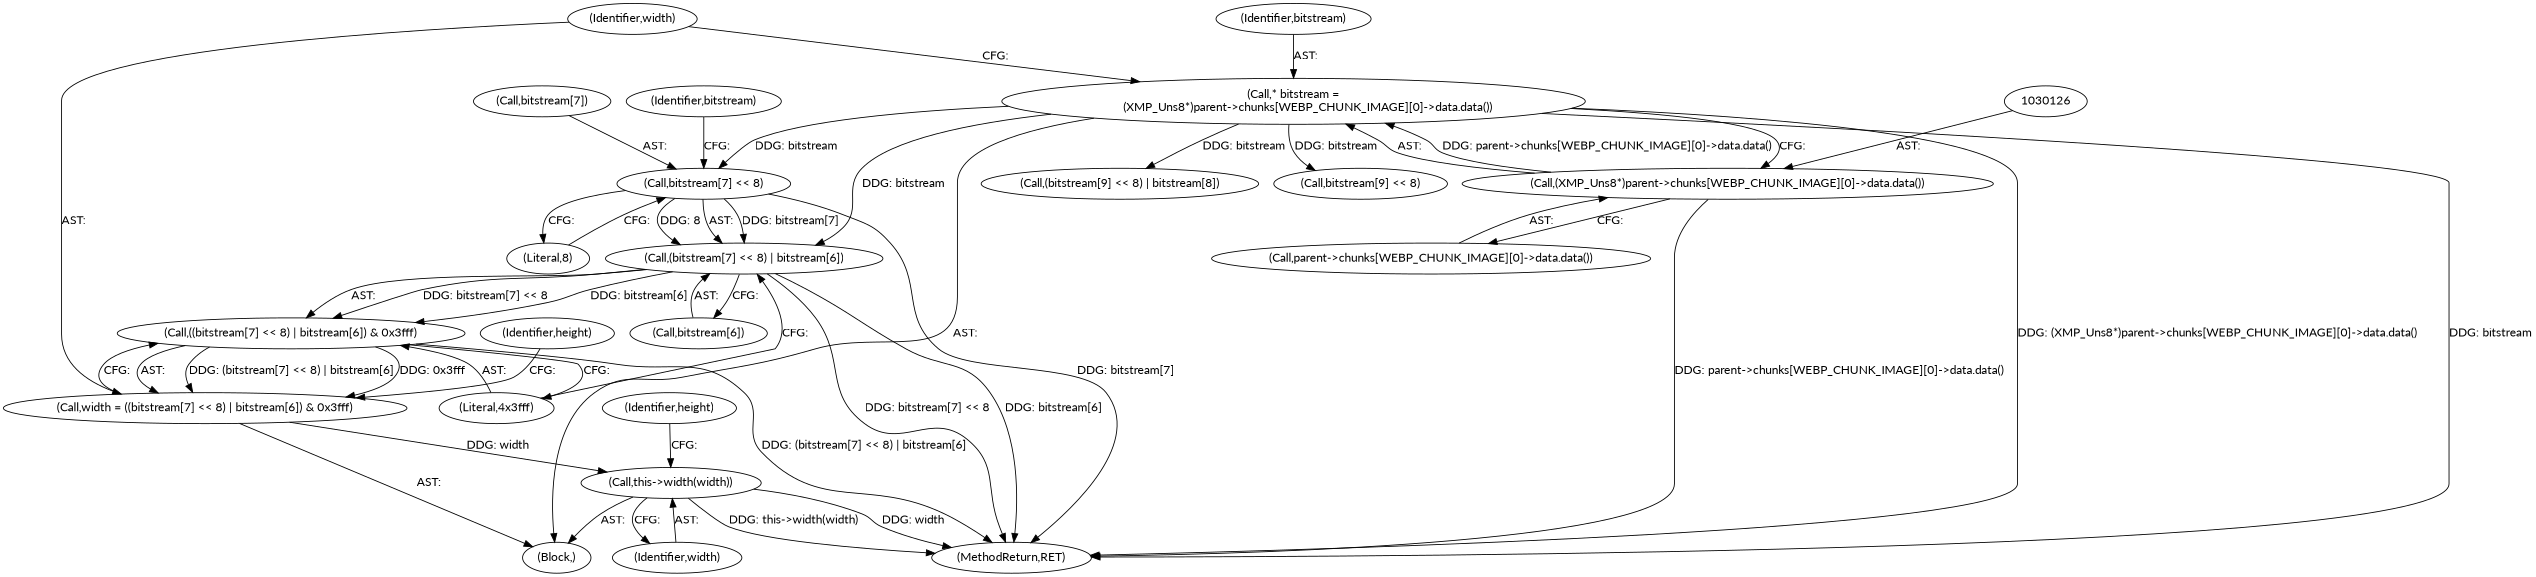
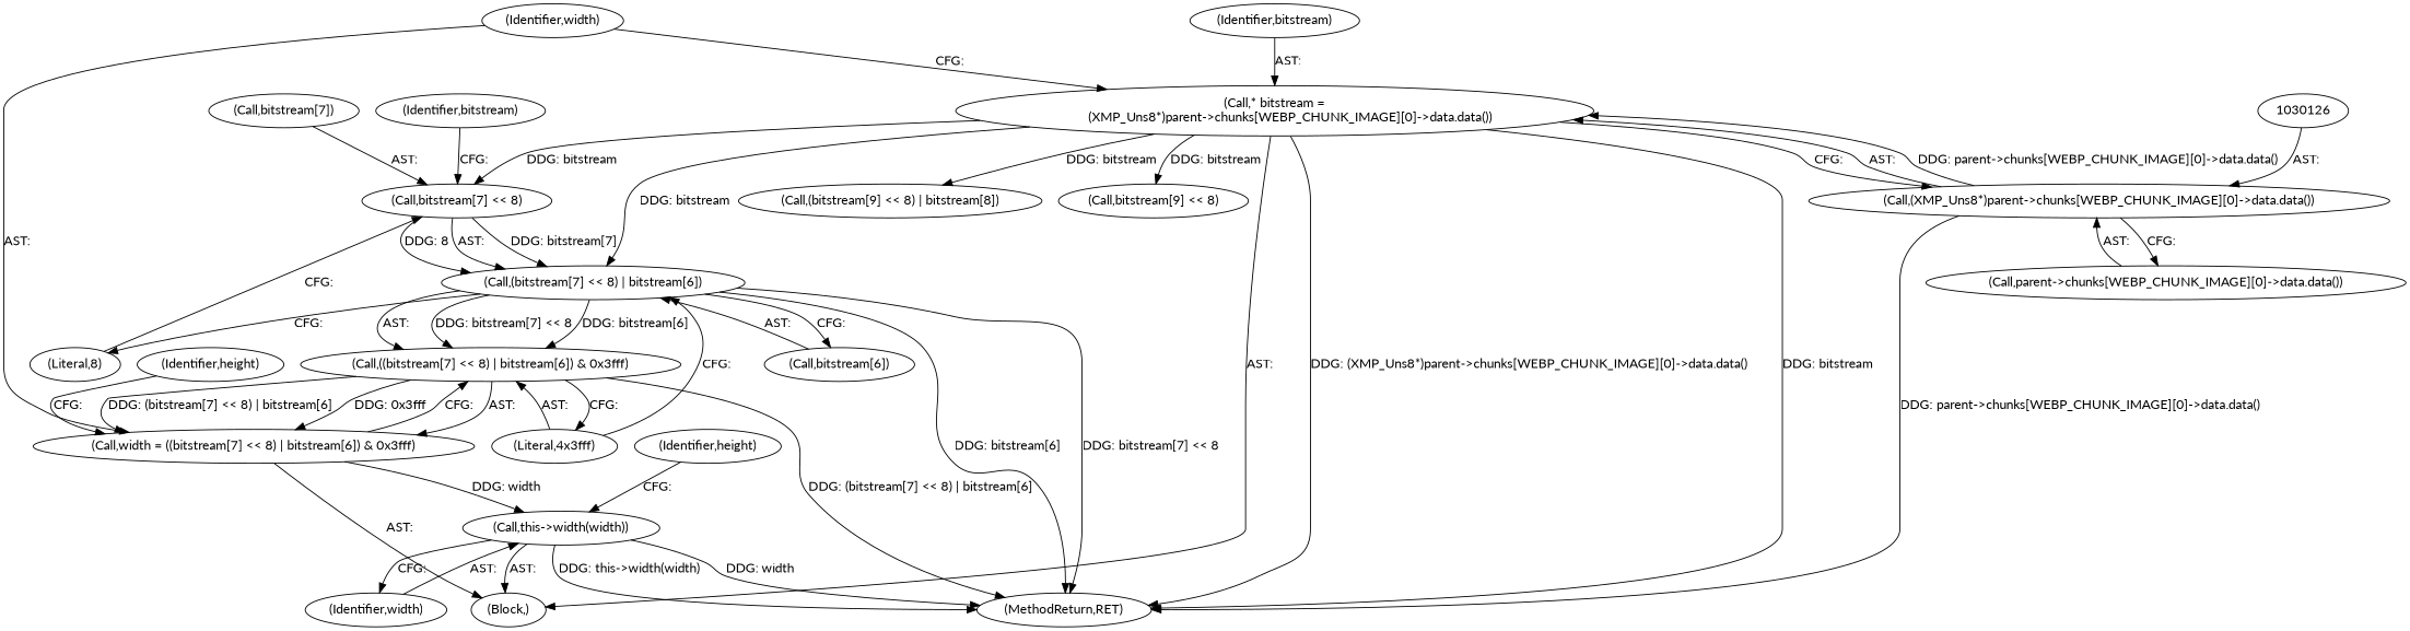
  digraph {
    fontname=Lato
    node [fontname=Lato]
    edge [fontname=Lato]
    n1 [label="(Call,bitstream[7] << 8)"]
    n2 [label="(Call,(bitstream[7] << 8) | bitstream[6])"]
    n3 [label="(MethodReturn,RET)"]
    n4 [label="(Literal,8)"]
    n5 [label="(Call,((bitstream[7] << 8) | bitstream[6]) & 0x3fff)"]
    n6 [label="(Call,bitstream[6])"]
    n7 [label="(Call,* bitstream =\n         (XMP_Uns8*)parent->chunks[WEBP_CHUNK_IMAGE][0]->data.data())"]
    n8 [label="(Call,(XMP_Uns8*)parent->chunks[WEBP_CHUNK_IMAGE][0]->data.data())"]
    n9 [label="(Call,(bitstream[9] << 8) | bitstream[8])"]
    n10 [label="(Block,)"]
    n11 [label="(Call,bitstream[9] << 8)"]
    n12 [label="(Call,parent->chunks[WEBP_CHUNK_IMAGE][0]->data.data())"]
    n13 [label="(Call,width = ((bitstream[7] << 8) | bitstream[6]) & 0x3fff)"]
    n14 [label="(Literal,4x3fff)"]
    n15 [label="(Call,this->width(width))"]
    n16 [label="(Identifier,width)"]
    n17 [label="(Identifier,width)"]
    n18 [label="(Call,bitstream[7])"]
    n19 [label="(Identifier,height)"]
    n20 [label="(Identifier,bitstream)"]
    n21 [label="(Identifier,height)"]
    n22 [label="(Identifier,bitstream)"]
    n23 [label=1030126]
    n1 -> n2 [label="AST: "]
    n1 -> n2 [label="DDG: bitstream[7]"]
    n1 -> n2 [label="DDG: 8"]
-   n1 -> n3 [label="DDG: bitstream[7]"]
-   n1 -> n4 [label="CFG: "]
+   n2 -> n4 [label="CFG: "]
    n2 -> n3 [label="DDG: bitstream[7] << 8"]
    n2 -> n3 [label="DDG: bitstream[6]"]
    n2 -> n5 [label="AST: "]
    n2 -> n5 [label="DDG: bitstream[7] << 8"]
    n2 -> n5 [label="DDG: bitstream[6]"]
    n2 -> n6 [label="CFG: "]
    n4 -> n1 [label="CFG: "]
    n5 -> n3 [label="DDG: (bitstream[7] << 8) | bitstream[6]"]
    n5 -> n13 [label="AST: "]
    n5 -> n13 [label="DDG: (bitstream[7] << 8) | bitstream[6]"]
    n5 -> n13 [label="DDG: 0x3fff"]
    n5 -> n14 [label="CFG: "]
    n6 -> n2 [label="AST: "]
    n7 -> n1 [label="DDG: bitstream"]
    n7 -> n2 [label="DDG: bitstream"]
    n7 -> n3 [label="DDG: (XMP_Uns8*)parent->chunks[WEBP_CHUNK_IMAGE][0]->data.data()"]
    n7 -> n3 [label="DDG: bitstream"]
    n7 -> n8 [label="CFG: "]
    n7 -> n9 [label="DDG: bitstream"]
    n7 -> n10 [label="AST: "]
    n7 -> n11 [label="DDG: bitstream"]
    n8 -> n3 [label="DDG: parent->chunks[WEBP_CHUNK_IMAGE][0]->data.data()"]
    n8 -> n7 [label="AST: "]
    n8 -> n7 [label="DDG: parent->chunks[WEBP_CHUNK_IMAGE][0]->data.data()"]
    n8 -> n12 [label="CFG: "]
    n12 -> n8 [label="AST: "]
    n13 -> n5 [label="CFG: "]
    n13 -> n10 [label="AST: "]
    n13 -> n15 [label="DDG: width"]
    n14 -> n2 [label="CFG: "]
    n14 -> n5 [label="AST: "]
    n15 -> n3 [label="DDG: width"]
    n15 -> n3 [label="DDG: this->width(width)"]
    n15 -> n10 [label="AST: "]
    n15 -> n16 [label="CFG: "]
    n16 -> n15 [label="AST: "]
    n17 -> n7 [label="CFG: "]
    n17 -> n13 [label="AST: "]
    n18 -> n1 [label="AST: "]
    n19 -> n15 [label="CFG: "]
    n20 -> n1 [label="CFG: "]
    n21 -> n13 [label="CFG: "]
    n22 -> n7 [label="AST: "]
    n23 -> n8 [label="AST: "]
  }
